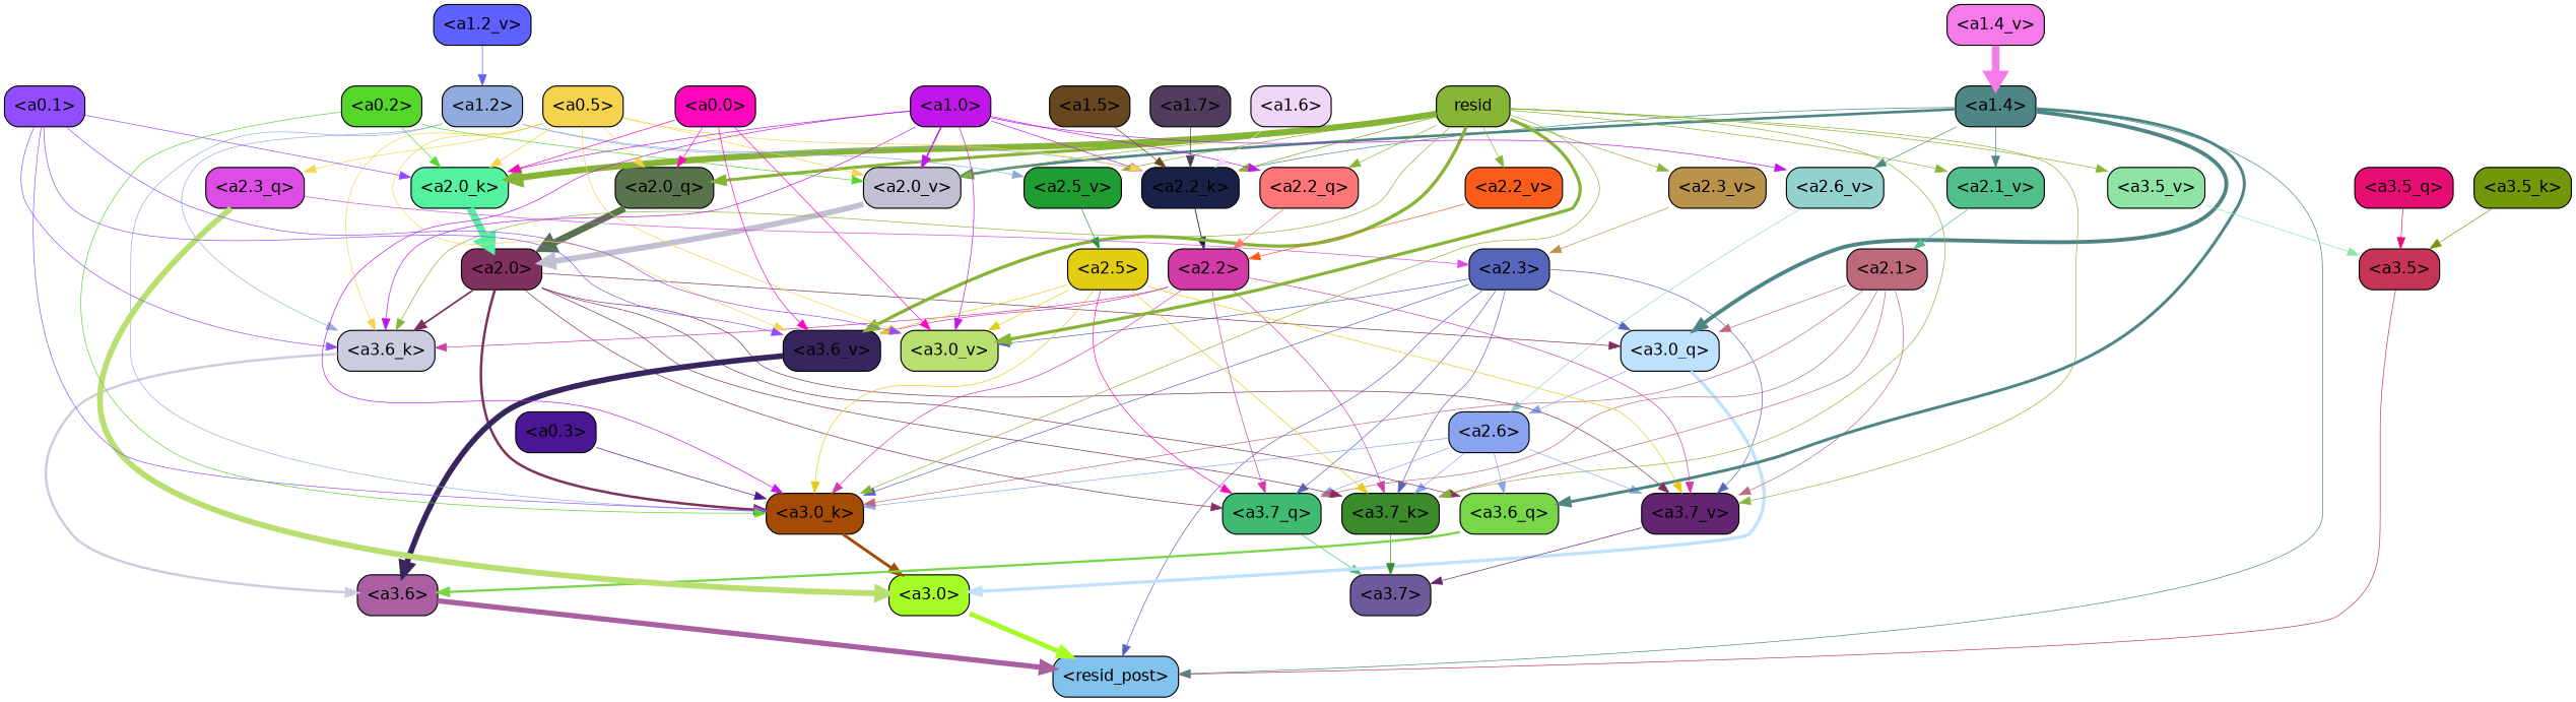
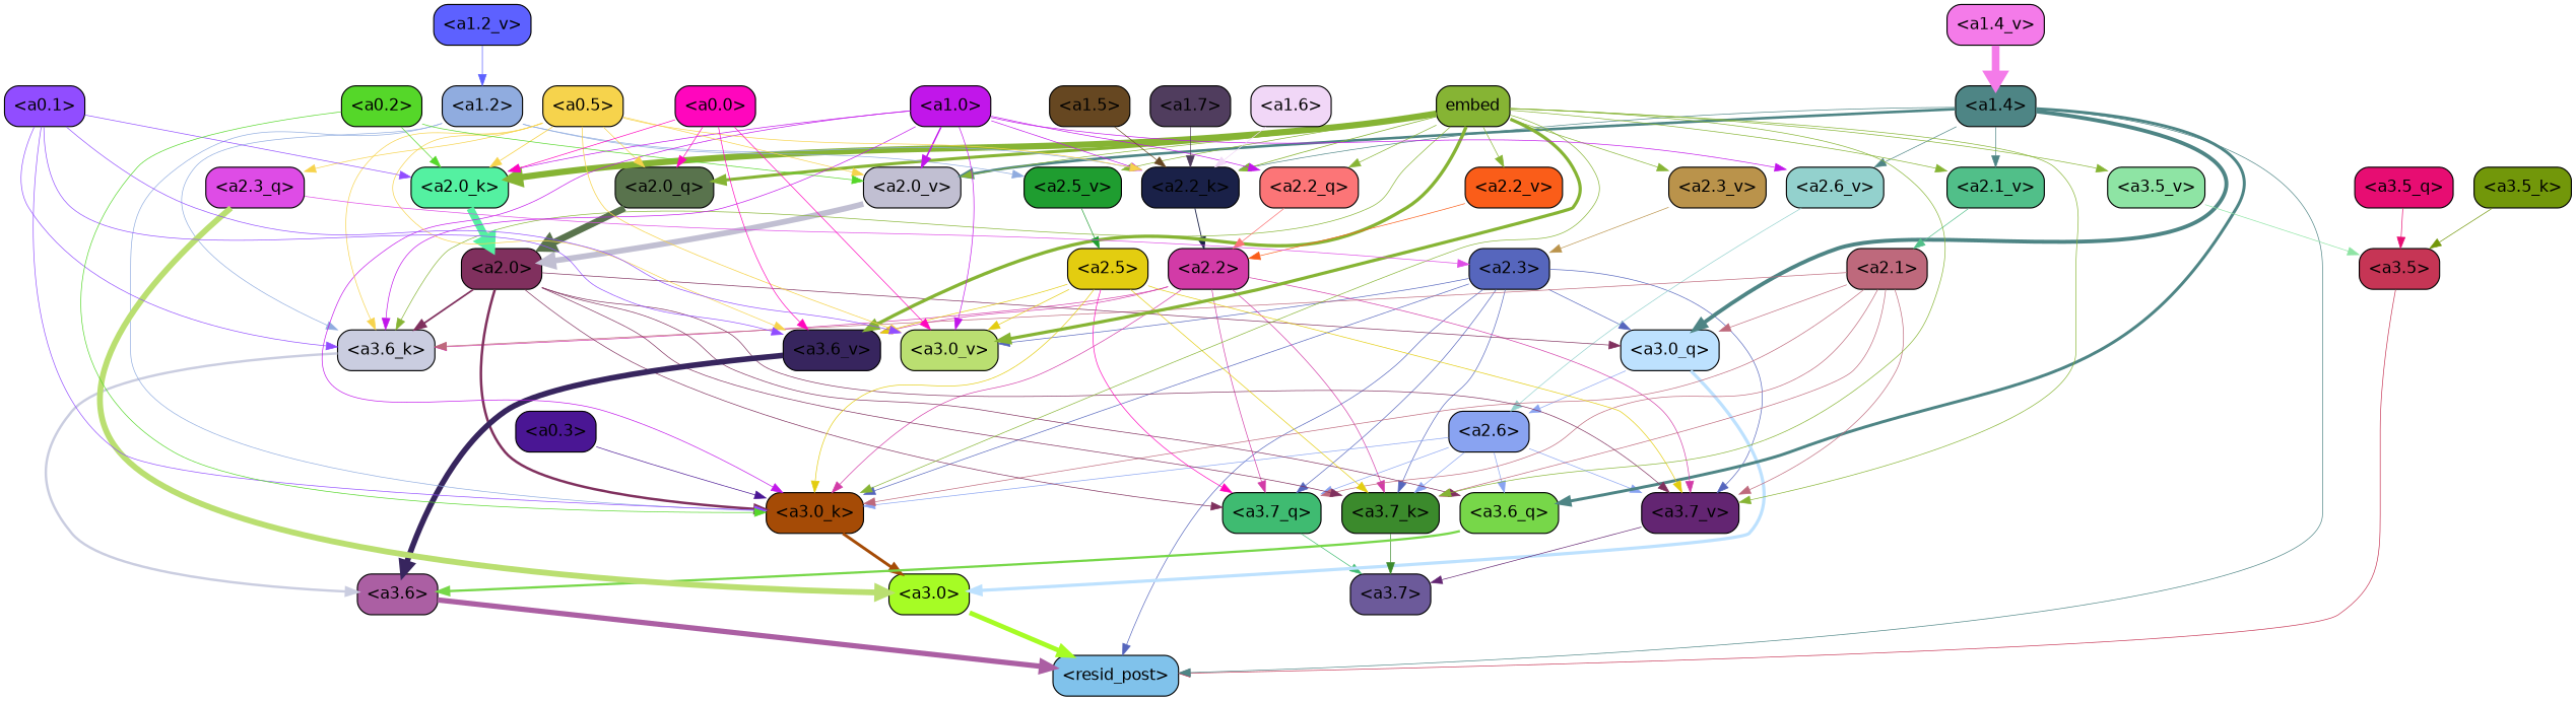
  strict digraph {
    splines=true
    node [color=black fontname=Helvetica shape=box style="filled, rounded"]
    edge [color="#86b434" penwidth=0.6]
    "<a3.7>" [fillcolor="#6c5a9a"]
    "<resid_post>" [fillcolor="#80c2eb"]
    "<a3.6>" [fillcolor="#ab5fa3"]
    "<a3.5>" [fillcolor="#c63555"]
    "<a3.0>" [fillcolor="#a6fc25"]
    "<a2.3>" [fillcolor="#5666bd"]
    "<a3.7_q>" [fillcolor="#3fbb71"]
    "<a3.0_q>" [fillcolor="#bde1fe"]
    "<a3.7_k>" [fillcolor="#3b8a2c"]
    "<a3.0_k>" [fillcolor="#a54b06"]
    "<a3.7_v>" [fillcolor="#632572"]
    "<a3.0_v>" [fillcolor="#badf71"]
    "<a2.6>" [fillcolor="#89a3f1"]
    "<a1.4>" [fillcolor="#4e8585"]
    "<a3.6_q>" [fillcolor="#77d749"]
    "<a2.2_k>" [fillcolor="#1a2148"]
    "<a2.6_v>" [fillcolor="#93d1cd"]
    "<a2.1_v>" [fillcolor="#51bf89"]
    "<a2.0_v>" [fillcolor="#c1bfd2"]
    "<a2.2>" [fillcolor="#d23ba7"]
    "<a2.1>" [fillcolor="#be697c"]
    "<a2.0>" [fillcolor="#80305e"]
    "<a3.6_k>" [fillcolor="#cacde0"]
    "<a3.6_v>" [fillcolor="#37255e"]
    "<a3.5_q>" [fillcolor="#e70d72"]
    "<a3.5_k>" [fillcolor="#72970a"]
    "<a3.5_v>" [fillcolor="#8ee4a4"]
    "<a2.5>" [fillcolor="#e3cd10"]
-   embed [fillcolor="#86b434" label=resid]
+   embed [fillcolor="#86b434"]
    "<a2.2_q>" [fillcolor="#fc7577"]
    "<a2.0_q>" [fillcolor="#59734d"]
    "<a2.0_k>" [fillcolor="#54f1a1"]
    "<a2.5_v>" [fillcolor="#1f9d30"]
    "<a2.3_v>" [fillcolor="#ba934b"]
    "<a2.2_v>" [fillcolor="#fa5d19"]
    "<a1.2>" [fillcolor="#90acdf"]
    "<a1.0>" [fillcolor="#c116ea"]
    "<a0.5>" [fillcolor="#f6d34c"]
    "<a2.3_q>" [fillcolor="#de4ce6"]
    "<a0.1>" [fillcolor="#914dff"]
    "<a0.3>" [fillcolor="#4a1694"]
    "<a0.2>" [fillcolor="#55d729"]
    "<a0.0>" [fillcolor="#ff06bd"]
    "<a1.7>" [fillcolor="#503d5e"]
    "<a1.6>" [fillcolor="#f1d7f7"]
    "<a1.5>" [fillcolor="#664721"]
    "<a1.4_v>" [fillcolor="#f47be9"]
    "<a1.2_v>" [fillcolor="#5d61ff"]
    "<a3.6>" -> "<resid_post>" [color="#ab5fa3" penwidth=4.670643210411072]
    "<a3.5>" -> "<resid_post>" [color="#c63555"]
    "<a3.0>" -> "<resid_post>" [color="#a6fc25" penwidth=4.246885180473328]
    "<a2.3>" -> "<resid_post>" [color="#5666bd"]
    "<a2.3>" -> "<a3.7_q>" [color="#5666bd"]
    "<a2.3>" -> "<a3.0_q>" [color="#5666bd"]
    "<a2.3>" -> "<a3.7_k>" [color="#5666bd"]
    "<a2.3>" -> "<a3.0_k>" [color="#5666bd"]
    "<a2.3>" -> "<a3.7_v>" [color="#5666bd"]
    "<a2.3>" -> "<a3.0_v>" [color="#5666bd"]
    "<a3.7_q>" -> "<a3.7>" [color="#3fbb71"]
    "<a3.0_q>" -> "<a3.0>" [color="#bde1fe" penwidth=2.8638100624084473]
    "<a3.0_q>" -> "<a2.6>" [color="#89a3f1"]
    "<a3.7_k>" -> "<a3.7>" [color="#3b8a2c"]
    "<a3.0_k>" -> "<a3.0>" [color="#a54b06" penwidth=2.6274144649505615]
    "<a3.7_v>" -> "<a3.7>" [color="#632572"]
    "<a2.6>" -> "<a3.7_q>" [color="#89a3f1"]
    "<a2.6>" -> "<a3.7_k>" [color="#89a3f1"]
    "<a2.6>" -> "<a3.0_k>" [color="#89a3f1"]
    "<a2.6>" -> "<a3.7_v>" [color="#89a3f1"]
    "<a2.6>" -> "<a3.6_q>" [color="#89a3f1"]
    "<a1.4>" -> "<resid_post>" [color="#4e8585"]
    "<a1.4>" -> "<a3.0_q>" [color="#4e8585" penwidth=3.477886103093624]
    "<a1.4>" -> "<a3.6_q>" [color="#4e8585" penwidth=2.6487714648246765]
    "<a1.4>" -> "<a2.2_k>" [color="#4e8585"]
    "<a1.4>" -> "<a2.6_v>" [color="#4e8585"]
    "<a1.4>" -> "<a2.1_v>" [color="#4e8585"]
    "<a1.4>" -> "<a2.0_v>" [color="#4e8585" penwidth=2.3358620405197144]
    "<a3.6_q>" -> "<a3.6>" [color="#77d749" penwidth=2.03758105635643]
    "<a2.2_k>" -> "<a2.2>" [color="#1a2148" penwidth=0.7811911106109619]
    "<a2.6_v>" -> "<a2.6>" [color="#93d1cd"]
    "<a2.1_v>" -> "<a2.1>" [color="#51bf89"]
    "<a2.0_v>" -> "<a2.0>" [color="#c1bfd2" penwidth=5.070239782333374]
    "<a2.2>" -> "<a3.7_q>" [color="#d23ba7"]
    "<a2.2>" -> "<a3.7_k>" [color="#d23ba7"]
    "<a2.2>" -> "<a3.0_k>" [color="#d23ba7"]
    "<a2.2>" -> "<a3.7_v>" [color="#d23ba7"]
    "<a2.2>" -> "<a3.6_k>" [color="#d23ba7"]
    "<a2.2>" -> "<a3.6_v>" [color="#d23ba7"]
    "<a2.1>" -> "<a3.7_q>" [color="#be697c"]
    "<a2.1>" -> "<a3.0_q>" [color="#be697c"]
    "<a2.1>" -> "<a3.7_k>" [color="#be697c"]
    "<a2.1>" -> "<a3.0_k>" [color="#be697c"]
    "<a2.1>" -> "<a3.7_v>" [color="#be697c"]
+   "<a2.1>" -> "<a3.6_k>" [color="#be697c"]
    "<a2.0>" -> "<a3.7_q>" [color="#80305e"]
    "<a2.0>" -> "<a3.0_q>" [color="#80305e"]
    "<a2.0>" -> "<a3.7_k>" [color="#80305e"]
    "<a2.0>" -> "<a3.0_k>" [color="#80305e" penwidth=2.23091459274292]
    "<a2.0>" -> "<a3.7_v>" [color="#80305e"]
    "<a2.0>" -> "<a3.6_q>" [color="#80305e"]
    "<a2.0>" -> "<a3.6_k>" [color="#80305e" penwidth=1.5417278409004211]
    "<a3.6_k>" -> "<a3.6>" [color="#cacde0" penwidth=2.174198240041733]
    "<a3.6_v>" -> "<a3.6>" [color="#37255e" penwidth=5.002329230308533]
    "<a3.5_q>" -> "<a3.5>" [color="#e70d72"]
    "<a3.5_k>" -> "<a3.5>" [color="#72970a"]
    "<a3.5_v>" -> "<a3.5>" [color="#8ee4a4"]
    "<a2.5>" -> "<a3.7_q>" [color="#ff06bd"]
    "<a2.5>" -> "<a3.7_k>" [color="#e3cd10"]
    "<a2.5>" -> "<a3.0_k>" [color="#e3cd10"]
    "<a2.5>" -> "<a3.7_v>" [color="#e3cd10"]
    "<a2.5>" -> "<a3.0_v>" [color="#e3cd10"]
    "<a2.5>" -> "<a3.6_v>" [color="#e3cd10"]
    embed -> "<a3.7_k>"
    embed -> "<a3.0_k>"
    embed -> "<a3.7_v>"
    embed -> "<a3.0_v>" [penwidth=2.8577730655670166]
    embed -> "<a2.2_k>" [penwidth=0.69573974609375]
    embed -> "<a2.1_v>"
    embed -> "<a2.0_v>"
    embed -> "<a3.6_k>"
    embed -> "<a3.6_v>" [penwidth=2.9511587619781494]
    embed -> "<a3.5_v>"
    embed -> "<a2.2_q>"
    embed -> "<a2.0_q>" [penwidth=2.7340729534626007]
    embed -> "<a2.0_k>" [penwidth=5.629883050918579]
    embed -> "<a2.5_v>"
    embed -> "<a2.3_v>"
    embed -> "<a2.2_v>"
    "<a2.2_q>" -> "<a2.2>" [color="#fc7577" penwidth=0.6407594680786133]
    "<a2.0_q>" -> "<a2.0>" [color="#59734d" penwidth=5.885338068008423]
    "<a2.0_k>" -> "<a2.0>" [color="#54f1a1" penwidth=6.657835483551025]
    "<a2.5_v>" -> "<a2.5>" [color="#1f9d30"]
    "<a2.3_v>" -> "<a2.3>" [color="#ba934b"]
    "<a2.2_v>" -> "<a2.2>" [color="#fa5d19"]
    "<a1.2>" -> "<a3.0_k>" [color="#90acdf"]
    "<a1.2>" -> "<a2.2_k>" [color="#90acdf"]
    "<a1.2>" -> "<a3.6_k>" [color="#90acdf"]
    "<a1.2>" -> "<a2.5_v>" [color="#90acdf"]
    "<a1.0>" -> "<a3.0_k>" [color="#c116ea"]
    "<a1.0>" -> "<a3.0_v>" [color="#c116ea"]
    "<a1.0>" -> "<a2.2_k>" [color="#c116ea"]
    "<a1.0>" -> "<a2.6_v>" [color="#c116ea"]
    "<a1.0>" -> "<a2.0_v>" [color="#c116ea" penwidth=1.3103609085083008]
    "<a1.0>" -> "<a3.6_k>" [color="#c116ea"]
    "<a1.0>" -> "<a2.2_q>" [color="#c116ea"]
    "<a1.0>" -> "<a2.0_k>" [color="#c116ea"]
    "<a0.5>" -> "<a3.0_v>" [color="#f6d34c" penwidth=0.6446345448493958]
    "<a0.5>" -> "<a2.2_k>" [color="#f6d34c"]
    "<a0.5>" -> "<a2.0_v>" [color="#f6d34c"]
    "<a0.5>" -> "<a3.6_k>" [color="#f6d34c"]
    "<a0.5>" -> "<a3.6_v>" [color="#f6d34c"]
    "<a0.5>" -> "<a2.0_q>" [color="#f6d34c"]
    "<a0.5>" -> "<a2.0_k>" [color="#f6d34c" penwidth=0.7065601348876953]
    "<a0.5>" -> "<a2.3_q>" [color="#f6d34c"]
    "<a2.3_q>" -> "<a3.0>" [color="#badf71" penwidth=5.188832879066467]
    "<a2.3_q>" -> "<a2.3>" [color="#de4ce6"]
    "<a0.1>" -> "<a3.0_k>" [color="#914dff"]
    "<a0.1>" -> "<a3.0_v>" [color="#914dff"]
    "<a0.1>" -> "<a3.6_k>" [color="#914dff"]
    "<a0.1>" -> "<a3.6_v>" [color="#914dff"]
    "<a0.1>" -> "<a2.0_k>" [color="#914dff"]
    "<a0.3>" -> "<a3.0_k>" [color="#4a1694"]
    "<a0.2>" -> "<a3.0_k>" [color="#55d729"]
    "<a0.2>" -> "<a2.0_v>" [color="#55d729"]
    "<a0.2>" -> "<a2.0_k>" [color="#55d729"]
    "<a0.0>" -> "<a3.0_v>" [color="#ff06bd"]
    "<a0.0>" -> "<a3.6_v>" [color="#ff06bd"]
    "<a0.0>" -> "<a2.0_q>" [color="#ff06bd"]
    "<a0.0>" -> "<a2.0_k>" [color="#ff06bd"]
    "<a1.7>" -> "<a2.2_k>" [color="#503d5e"]
    "<a1.6>" -> "<a2.2_k>" [color="#f1d7f7"]
    "<a1.5>" -> "<a2.2_k>" [color="#664721"]
    "<a1.4_v>" -> "<a1.4>" [color="#f47be9" penwidth=6.8020641803741455]
    "<a1.2_v>" -> "<a1.2>" [color="#5d61ff"]
  }
